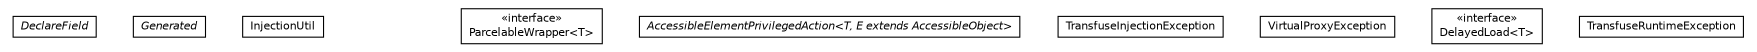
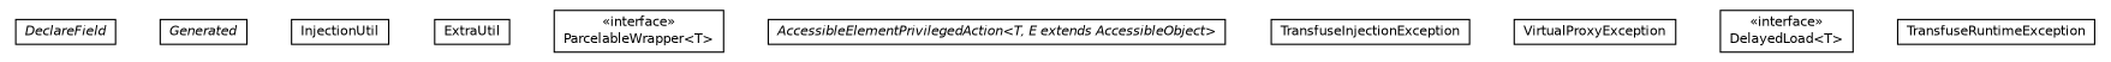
  digraph {
    nodesep=0.25
    ranksep=0.5
    node [fontcolor=black fontname=Helvetica fontsize=10.0 shape=plaintext]
    n1 [label=<<table title="org.androidtransfuse.util.DeclareField" border="0" cellborder="1" cellspacing="0" cellpadding="2" port="p" href="./DeclareField.html"> 		<tr><td><table border="0" cellspacing="0" cellpadding="1"> <tr><td align="center" balign="center"><font face="Helvetica-Oblique"> DeclareField </font></td></tr> 		</table></td></tr> 		</table>>]
    n2 [label=<<table title="org.androidtransfuse.util.Generated" border="0" cellborder="1" cellspacing="0" cellpadding="2" port="p" href="./Generated.html"> 		<tr><td><table border="0" cellspacing="0" cellpadding="1"> <tr><td align="center" balign="center"><font face="Helvetica-Oblique"> Generated </font></td></tr> 		</table></td></tr> 		</table>>]
    n3 [label=<<table title="org.androidtransfuse.util.InjectionUtil" border="0" cellborder="1" cellspacing="0" cellpadding="2" port="p" href="./InjectionUtil.html"> 		<tr><td><table border="0" cellspacing="0" cellpadding="1"> <tr><td align="center" balign="center"> InjectionUtil </td></tr> 		</table></td></tr> 		</table>>]
+   n4 [label=<<table title="org.androidtransfuse.util.ExtraUtil" border="0" cellborder="1" cellspacing="0" cellpadding="2" port="p" href="./ExtraUtil.html"> 		<tr><td><table border="0" cellspacing="0" cellpadding="1"> <tr><td align="center" balign="center"> ExtraUtil </td></tr> 		</table></td></tr> 		</table>>]
    n5 [label=<<table title="org.androidtransfuse.util.ParcelableWrapper" border="0" cellborder="1" cellspacing="0" cellpadding="2" port="p" href="./ParcelableWrapper.html"> 		<tr><td><table border="0" cellspacing="0" cellpadding="1"> <tr><td align="center" balign="center"> &#171;interface&#187; </td></tr> <tr><td align="center" balign="center"> ParcelableWrapper&lt;T&gt; </td></tr> 		</table></td></tr> 		</table>>]
    n6 [label=<<table title="org.androidtransfuse.util.AccessibleElementPrivilegedAction" border="0" cellborder="1" cellspacing="0" cellpadding="2" port="p" href="./AccessibleElementPrivilegedAction.html"> 		<tr><td><table border="0" cellspacing="0" cellpadding="1"> <tr><td align="center" balign="center"><font face="Helvetica-Oblique"> AccessibleElementPrivilegedAction&lt;T, E extends AccessibleObject&gt; </font></td></tr> 		</table></td></tr> 		</table>>]
    n7 [label=<<table title="org.androidtransfuse.util.TransfuseInjectionException" border="0" cellborder="1" cellspacing="0" cellpadding="2" port="p" href="./TransfuseInjectionException.html"> 		<tr><td><table border="0" cellspacing="0" cellpadding="1"> <tr><td align="center" balign="center"> TransfuseInjectionException </td></tr> 		</table></td></tr> 		</table>>]
    n8 [label=<<table title="org.androidtransfuse.util.VirtualProxyException" border="0" cellborder="1" cellspacing="0" cellpadding="2" port="p" href="./VirtualProxyException.html"> 		<tr><td><table border="0" cellspacing="0" cellpadding="1"> <tr><td align="center" balign="center"> VirtualProxyException </td></tr> 		</table></td></tr> 		</table>>]
    n9 [label=<<table title="org.androidtransfuse.util.DelayedLoad" border="0" cellborder="1" cellspacing="0" cellpadding="2" port="p" href="./DelayedLoad.html"> 		<tr><td><table border="0" cellspacing="0" cellpadding="1"> <tr><td align="center" balign="center"> &#171;interface&#187; </td></tr> <tr><td align="center" balign="center"> DelayedLoad&lt;T&gt; </td></tr> 		</table></td></tr> 		</table>>]
    n10 [label=<<table title="org.androidtransfuse.util.TransfuseRuntimeException" border="0" cellborder="1" cellspacing="0" cellpadding="2" port="p" href="./TransfuseRuntimeException.html"> 		<tr><td><table border="0" cellspacing="0" cellpadding="1"> <tr><td align="center" balign="center"> TransfuseRuntimeException </td></tr> 		</table></td></tr> 		</table>>]
  }
